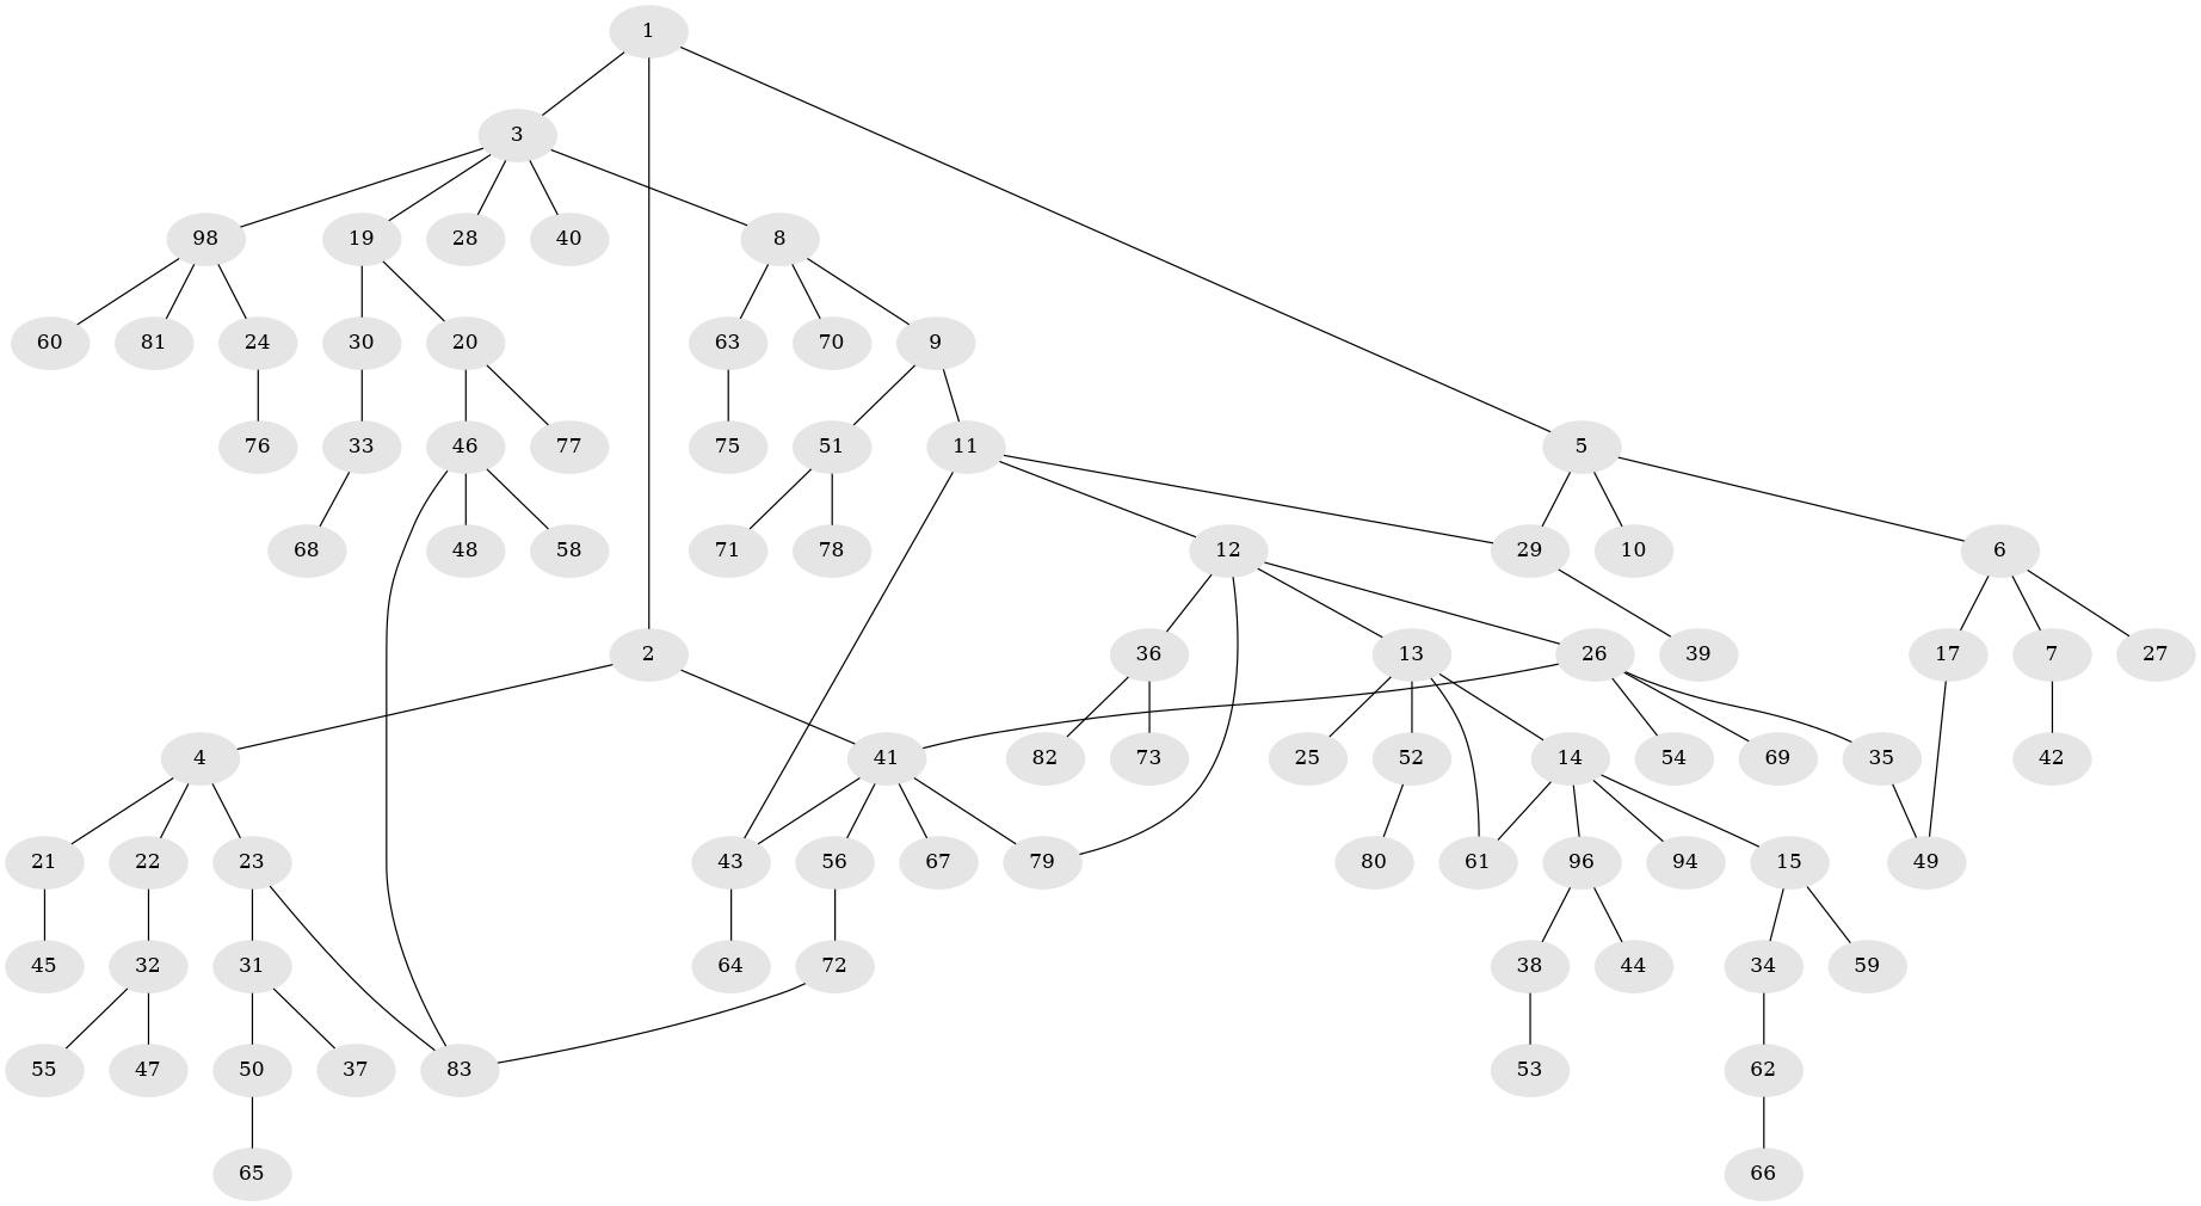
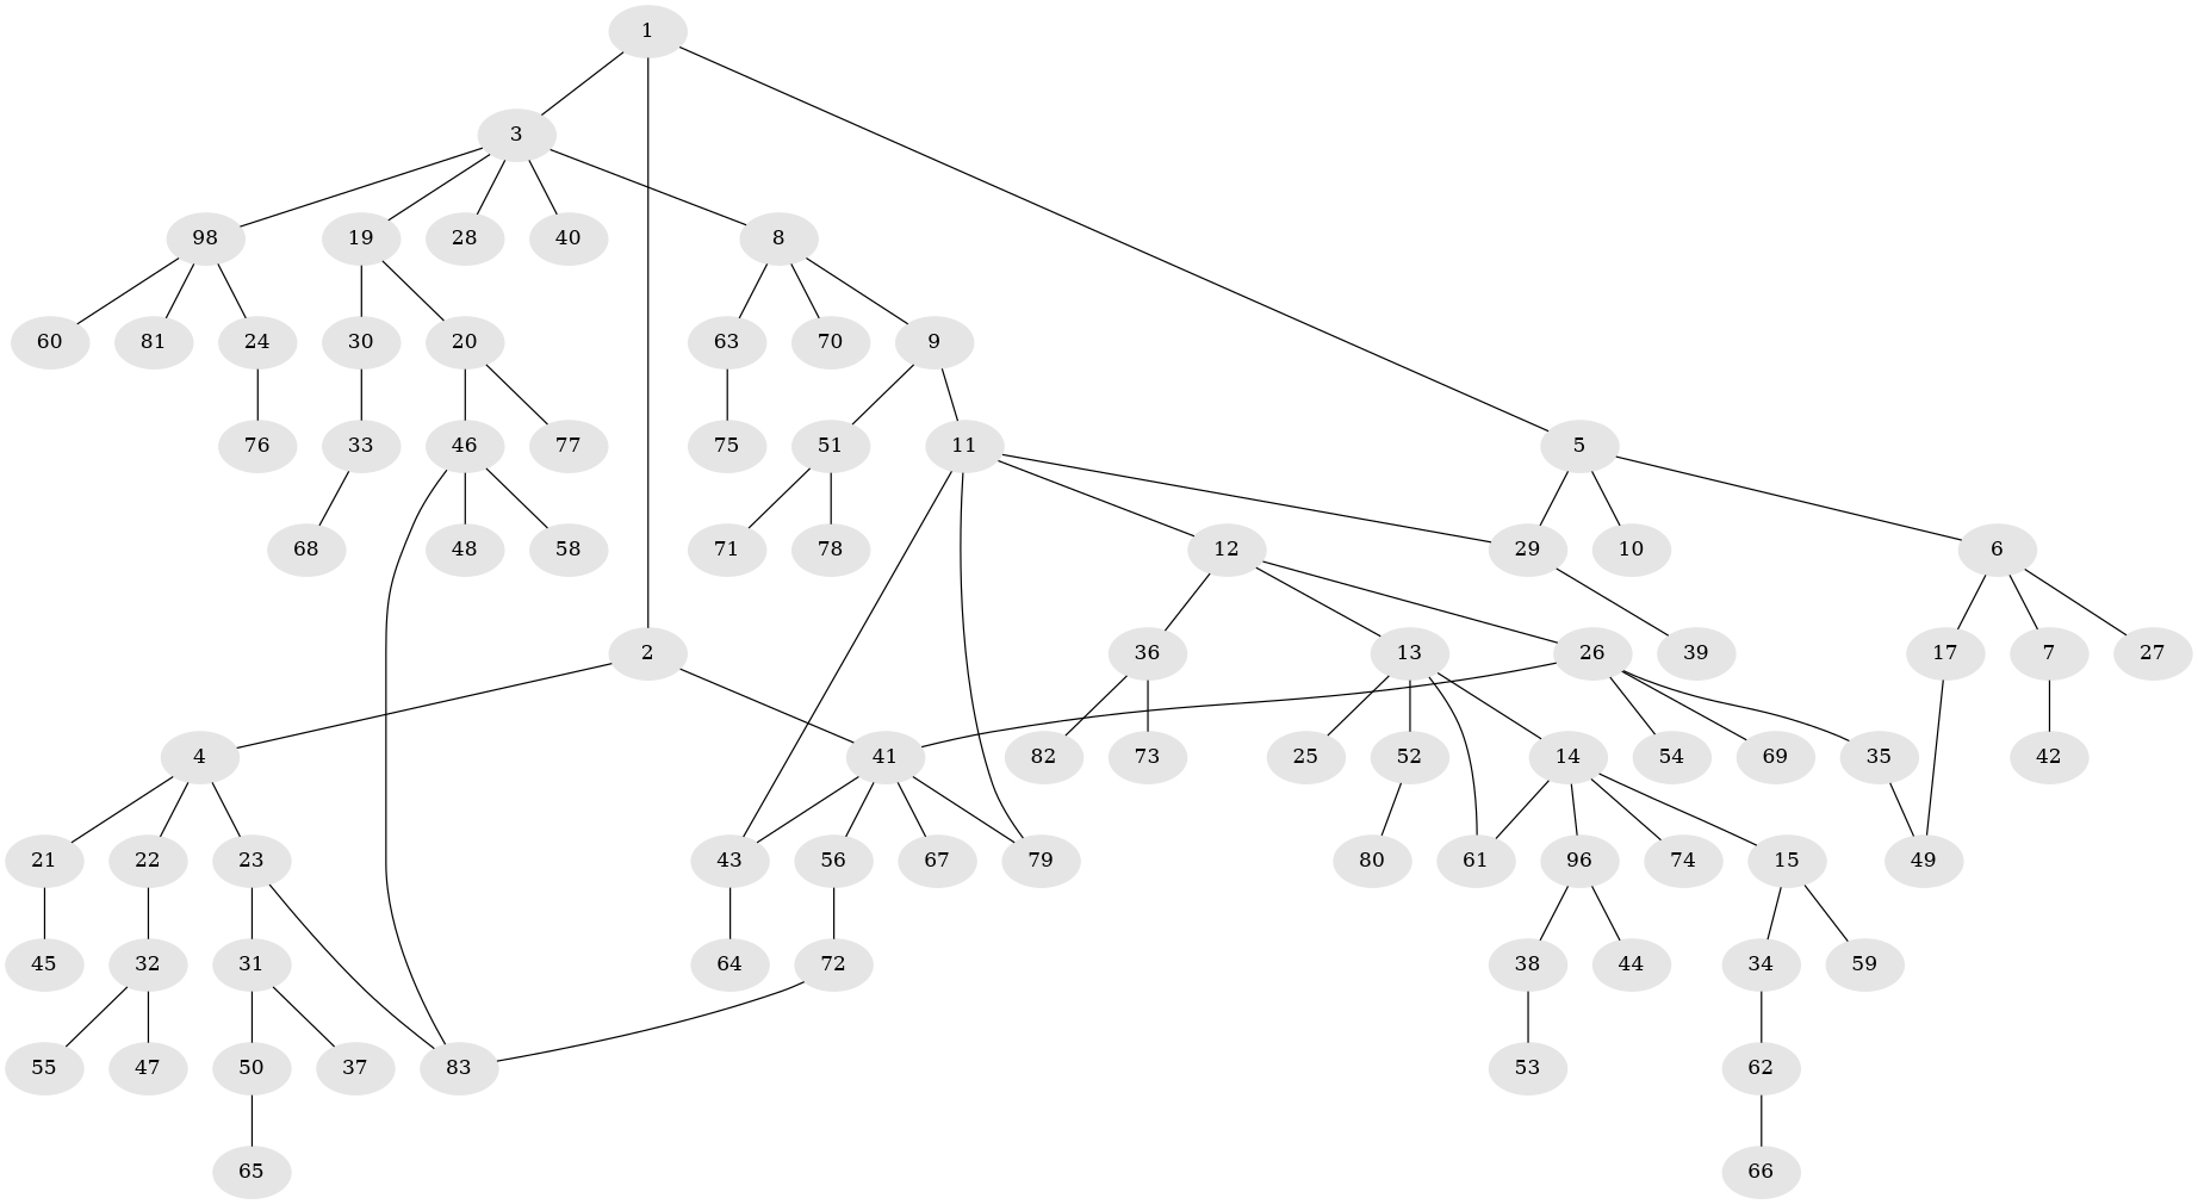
  graph {
    node [color=gray90 style=filled]
    1
    2
    3
    5
    4
    41
    8
    n8 [label=98]
    19
    28
    40
    6
    10
    29
    21
    22
    23
    43
    79
    56
    67
    9
    63
    70
    24
    60
    81
    20
    30
    45
    32
    31
    83
    7
    17
    27
    39
    42
    49
    11
    51
    75
    12
    71
    78
    13
    26
    36
    64
    14
    25
    52
    61
    35
    54
    69
    73
    82
    15
    n60 [label=96]
-   74 [label=94]
+   74
    80
    34
    59
    38
    44
    62
    53
    76
    46
    77
    33
    48
    58
    47
    55
    37
    50
    68
    65
    66
    72
    1 -- 2
    1 -- 3
    1 -- 5
    2 -- 4
    2 -- 41
    3 -- 8
    3 -- n8
    3 -- 19
    3 -- 28
    3 -- 40
    5 -- 6
    5 -- 10
    5 -- 29
    4 -- 21
    4 -- 22
    4 -- 23
    41 -- 43
    41 -- 79
    41 -- 56
    41 -- 67
    8 -- 9
    8 -- 63
    8 -- 70
    n8 -- 24
    n8 -- 60
    n8 -- 81
    19 -- 20
    19 -- 30
    6 -- 7
    6 -- 17
    6 -- 27
    29 -- 39
    21 -- 45
    22 -- 32
    23 -- 31
    23 -- 83
    43 -- 64
    56 -- 72
    9 -- 11
    9 -- 51
    63 -- 75
    24 -- 76
    20 -- 46
    20 -- 77
    30 -- 33
    32 -- 47
    32 -- 55
    31 -- 37
    31 -- 50
    7 -- 42
    17 -- 49
    11 -- 29
    11 -- 43
    11 -- 12
    51 -- 71
    51 -- 78
-   12 -- 79
+   11 -- 79
    12 -- 13
    12 -- 26
    12 -- 36
    13 -- 14
    13 -- 25
    13 -- 52
    13 -- 61
    26 -- 41
    26 -- 35
    26 -- 54
    26 -- 69
    36 -- 73
    36 -- 82
    14 -- 61
    14 -- 15
    14 -- n60
    14 -- 74
    52 -- 80
    35 -- 49
    15 -- 34
    15 -- 59
    n60 -- 38
    n60 -- 44
    34 -- 62
    38 -- 53
    62 -- 66
    46 -- 83
    46 -- 48
    46 -- 58
    33 -- 68
    50 -- 65
    72 -- 83
  }
